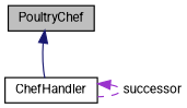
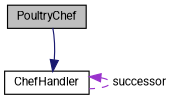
  digraph {
    fontname=Roboto
    node [color=black fontname=Roboto fontsize=10 shape=record style=filled]
    edge [dir=back fontname=Roboto fontsize=10 labelfontname=Helvetica labelfontsize=10]
    n1 [fillcolor=grey75 fontcolor=black height=0.2 label=PoultryChef width=0.4]
    n2 [fillcolor=white height=0.2 label=ChefHandler width=0.4]
-   n1 -> n2 [color=midnightblue style=solid]
+   n2 -> n1 [color=midnightblue style=solid]
    n2 -> n2 [color=darkorchid3 label=" successor" style=dashed]
  }
